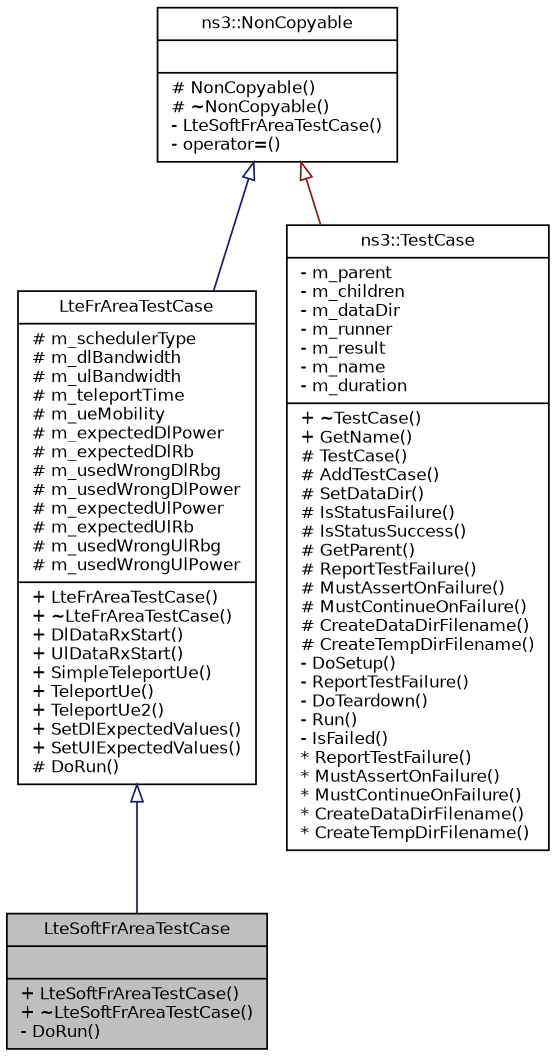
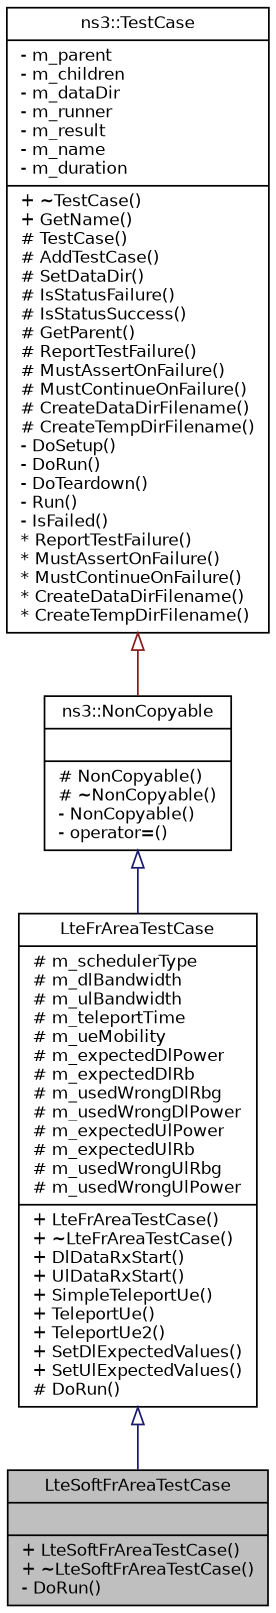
  digraph {
    node [color=black fillcolor=white fontname=Helvetica fontsize=10 shape=record style=filled]
    edge [arrowtail=onormal color=midnightblue dir=back fontname=Helvetica fontsize=10 labelfontname=Helvetica labelfontsize=10 style=solid]
    n1 [fillcolor=grey75 fontcolor=black height=0.2 label="{LteSoftFrAreaTestCase\n||+ LteSoftFrAreaTestCase()\l+ ~LteSoftFrAreaTestCase()\l- DoRun()\l}" width=0.4]
    n2 [height=0.2 label="{LteFrAreaTestCase\n|# m_schedulerType\l# m_dlBandwidth\l# m_ulBandwidth\l# m_teleportTime\l# m_ueMobility\l# m_expectedDlPower\l# m_expectedDlRb\l# m_usedWrongDlRbg\l# m_usedWrongDlPower\l# m_expectedUlPower\l# m_expectedUlRb\l# m_usedWrongUlRbg\l# m_usedWrongUlPower\l|+ LteFrAreaTestCase()\l+ ~LteFrAreaTestCase()\l+ DlDataRxStart()\l+ UlDataRxStart()\l+ SimpleTeleportUe()\l+ TeleportUe()\l+ TeleportUe2()\l+ SetDlExpectedValues()\l+ SetUlExpectedValues()\l# DoRun()\l}" width=0.4]
-   n3 [height=0.2 label="{ns3::TestCase\n|- m_parent\l- m_children\l- m_dataDir\l- m_runner\l- m_result\l- m_name\l- m_duration\l|+ ~TestCase()\l+ GetName()\l# TestCase()\l# AddTestCase()\l# SetDataDir()\l# IsStatusFailure()\l# IsStatusSuccess()\l# GetParent()\l# ReportTestFailure()\l# MustAssertOnFailure()\l# MustContinueOnFailure()\l# CreateDataDirFilename()\l# CreateTempDirFilename()\l- DoSetup()\l- ReportTestFailure()\l- DoTeardown()\l- Run()\l- IsFailed()\l* ReportTestFailure()\l* MustAssertOnFailure()\l* MustContinueOnFailure()\l* CreateDataDirFilename()\l* CreateTempDirFilename()\l}" width=0.4]
-   n4 [height=0.2 label="{ns3::NonCopyable\n||# NonCopyable()\l# ~NonCopyable()\l- LteSoftFrAreaTestCase()\l- operator=()\l}" width=0.4]
+   n3 [height=0.2 label="{ns3::TestCase\n|- m_parent\l- m_children\l- m_dataDir\l- m_runner\l- m_result\l- m_name\l- m_duration\l|+ ~TestCase()\l+ GetName()\l# TestCase()\l# AddTestCase()\l# SetDataDir()\l# IsStatusFailure()\l# IsStatusSuccess()\l# GetParent()\l# ReportTestFailure()\l# MustAssertOnFailure()\l# MustContinueOnFailure()\l# CreateDataDirFilename()\l# CreateTempDirFilename()\l- DoSetup()\l- DoRun()\l- DoTeardown()\l- Run()\l- IsFailed()\l* ReportTestFailure()\l* MustAssertOnFailure()\l* MustContinueOnFailure()\l* CreateDataDirFilename()\l* CreateTempDirFilename()\l}" width=0.4]
+   n4 [height=0.2 label="{ns3::NonCopyable\n||# NonCopyable()\l# ~NonCopyable()\l- NonCopyable()\l- operator=()\l}" width=0.4]
    n2 -> n1
    n4 -> n2
-   n4 -> n3 [color=firebrick4]
+   n3 -> n4 [color=firebrick4]
  }
